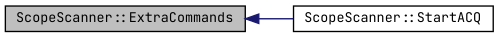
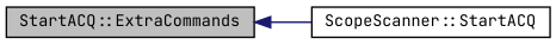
  digraph {
    rankdir=LR
    fontname="JetBrains Mono"
    node [color=black fontname="JetBrains Mono" fontsize=10 shape=record style=filled]
-   n1 [fillcolor=grey75 fontcolor=black height=0.2 label="ScopeScanner::ExtraCommands" width=0.4]
+   n1 [fillcolor=grey75 fontcolor=black height=0.2 label="StartACQ::ExtraCommands" width=0.4]
    n2 [fillcolor=white height=0.2 label="ScopeScanner::StartACQ" width=0.4]
    n1 -> n2 [color=midnightblue dir=back fontname="JetBrains Mono" fontsize=10 labelfontname=Helvetica labelfontsize=10 style=solid]
  }
